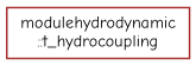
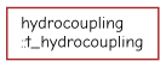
  digraph {
    rankdir=LR
    fontname="Comic Neue"
-   n1 [color=brown fillcolor=white fontname="Comic Neue" fontsize=10 height=0.2 label="modulehydrodynamic\l::t_hydrocoupling" shape=record style=filled width=0.4]
+   n1 [color=brown fillcolor=white fontname="Comic Neue" fontsize=10 height=0.2 label="hydrocoupling\l::t_hydrocoupling" shape=record style=filled width=0.4]
  }
